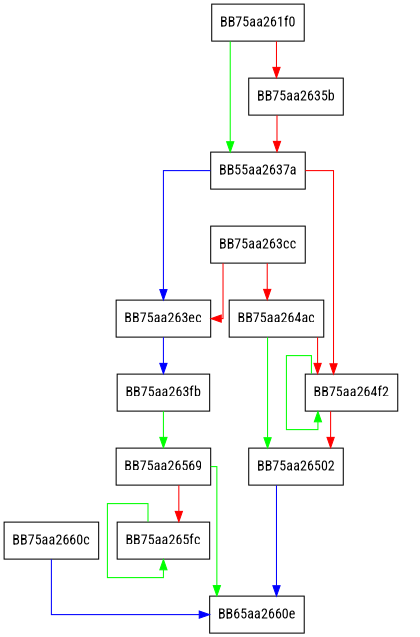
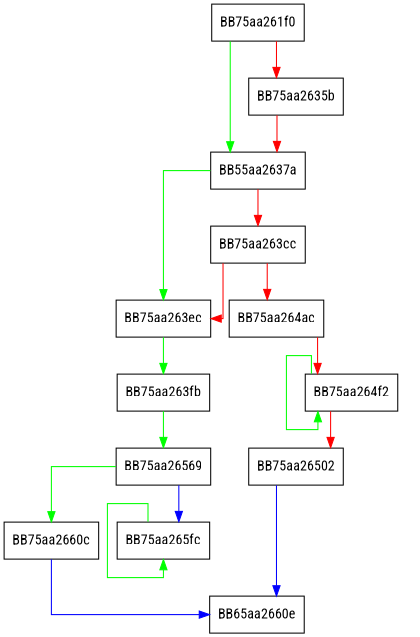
  digraph {
    fontname="Roboto Condensed"
    splines=ortho
    node [fontname="Roboto Condensed" shape=box]
    edge [color=red fontname="Roboto Condensed"]
    n1 [label=BB55aa2637a]
    BB75aa261f0
    BB75aa2635b
    BB75aa263ec
    BB75aa263cc
    BB75aa263fb
    BB75aa264ac
    n8 [label=BB75aa26569]
    BB75aa2660c
    BB75aa265fc
    BB75aa26502
    BB75aa264f2
    n13 [label=BB65aa2660e]
-   n1 -> BB75aa263ec [color=blue]
-   n1 -> BB75aa264f2
+   n1 -> BB75aa263ec [color=green]
+   n1 -> BB75aa263cc
    BB75aa261f0 -> n1 [color=green]
    BB75aa261f0 -> BB75aa2635b
    BB75aa2635b -> n1
-   BB75aa263ec -> BB75aa263fb [color=blue]
+   BB75aa263ec -> BB75aa263fb [color=green]
    BB75aa263cc -> BB75aa263ec
    BB75aa263cc -> BB75aa264ac
    BB75aa263fb -> n8 [color=green]
-   BB75aa264ac -> BB75aa26502 [color=green]
    BB75aa264ac -> BB75aa264f2
-   n8 -> n13 [color=green]
-   n8 -> BB75aa265fc
+   n8 -> BB75aa2660c [color=green]
+   n8 -> BB75aa265fc [color=blue]
    BB75aa2660c -> n13 [color=blue]
    BB75aa265fc -> BB75aa265fc [color=green]
    BB75aa26502 -> n13 [color=blue]
    BB75aa264f2 -> BB75aa26502
    BB75aa264f2 -> BB75aa264f2 [color=green]
  }
